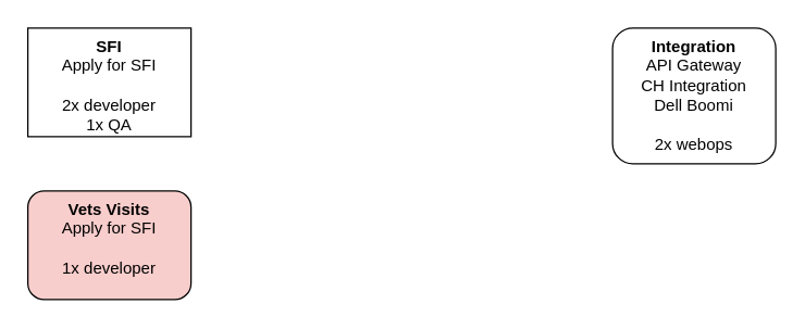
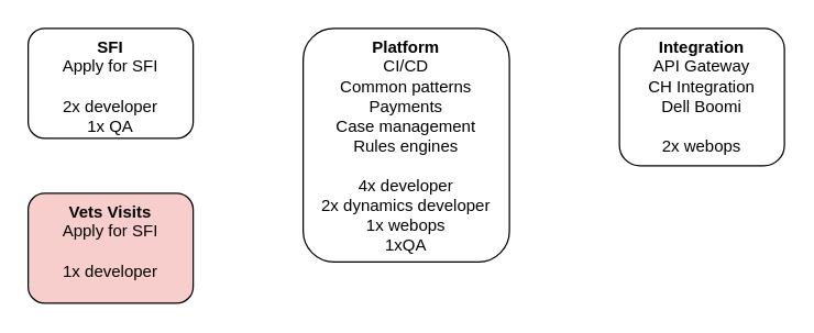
  <mxCell id="0" />
  <mxCell id="1" parent="0" />
- <mxCell id="2" value="&lt;b&gt;SFI&lt;/b&gt;&lt;br&gt;Apply for SFI&lt;br&gt;&lt;br&gt;2x developer&lt;br&gt;1x QA" style="whiteSpace=wrap;html=1;verticalAlign=top;rounded=0;" vertex="1" parent="1"><mxGeometry x="20" y="20" width="120" height="80" as="geometry" /></mxCell>
+ <mxCell id="2" value="&lt;b&gt;SFI&lt;/b&gt;&lt;br&gt;Apply for SFI&lt;br&gt;&lt;br&gt;2x developer&lt;br&gt;1x QA" style="rounded=1;whiteSpace=wrap;html=1;verticalAlign=top;" vertex="1" parent="1"><mxGeometry x="20" y="20" width="120" height="80" as="geometry" /></mxCell>
+ <mxCell id="3" value="&lt;b&gt;Platform&lt;/b&gt;&lt;br&gt;CI/CD&lt;br&gt;Common patterns&lt;br&gt;Payments&lt;br&gt;Case management&lt;br&gt;Rules engines&lt;br&gt;&lt;br&gt;4x developer&lt;br&gt;2x dynamics developer&lt;br&gt;1x webops&lt;br&gt;1xQA" style="rounded=1;whiteSpace=wrap;html=1;verticalAlign=top;" vertex="1" parent="1"><mxGeometry x="220" y="20" width="150" height="170" as="geometry" /></mxCell>
  <mxCell id="4" value="&lt;b&gt;Integration&lt;/b&gt;&lt;br&gt;API Gateway&lt;br&gt;CH Integration&lt;br&gt;Dell Boomi&lt;br&gt;&lt;br&gt;2x webops" style="rounded=1;whiteSpace=wrap;html=1;verticalAlign=top;" vertex="1" parent="1"><mxGeometry x="450" y="20" width="120" height="100" as="geometry" /></mxCell>
  <mxCell id="5" value="&lt;b&gt;Vets Visits&lt;/b&gt;&lt;br&gt;Apply for SFI&lt;br&gt;&lt;br&gt;1x developer" style="rounded=1;whiteSpace=wrap;html=1;verticalAlign=top;fillColor=#f8cecc;" vertex="1" parent="1"><mxGeometry x="20" y="140" width="120" height="80" as="geometry" /></mxCell>
